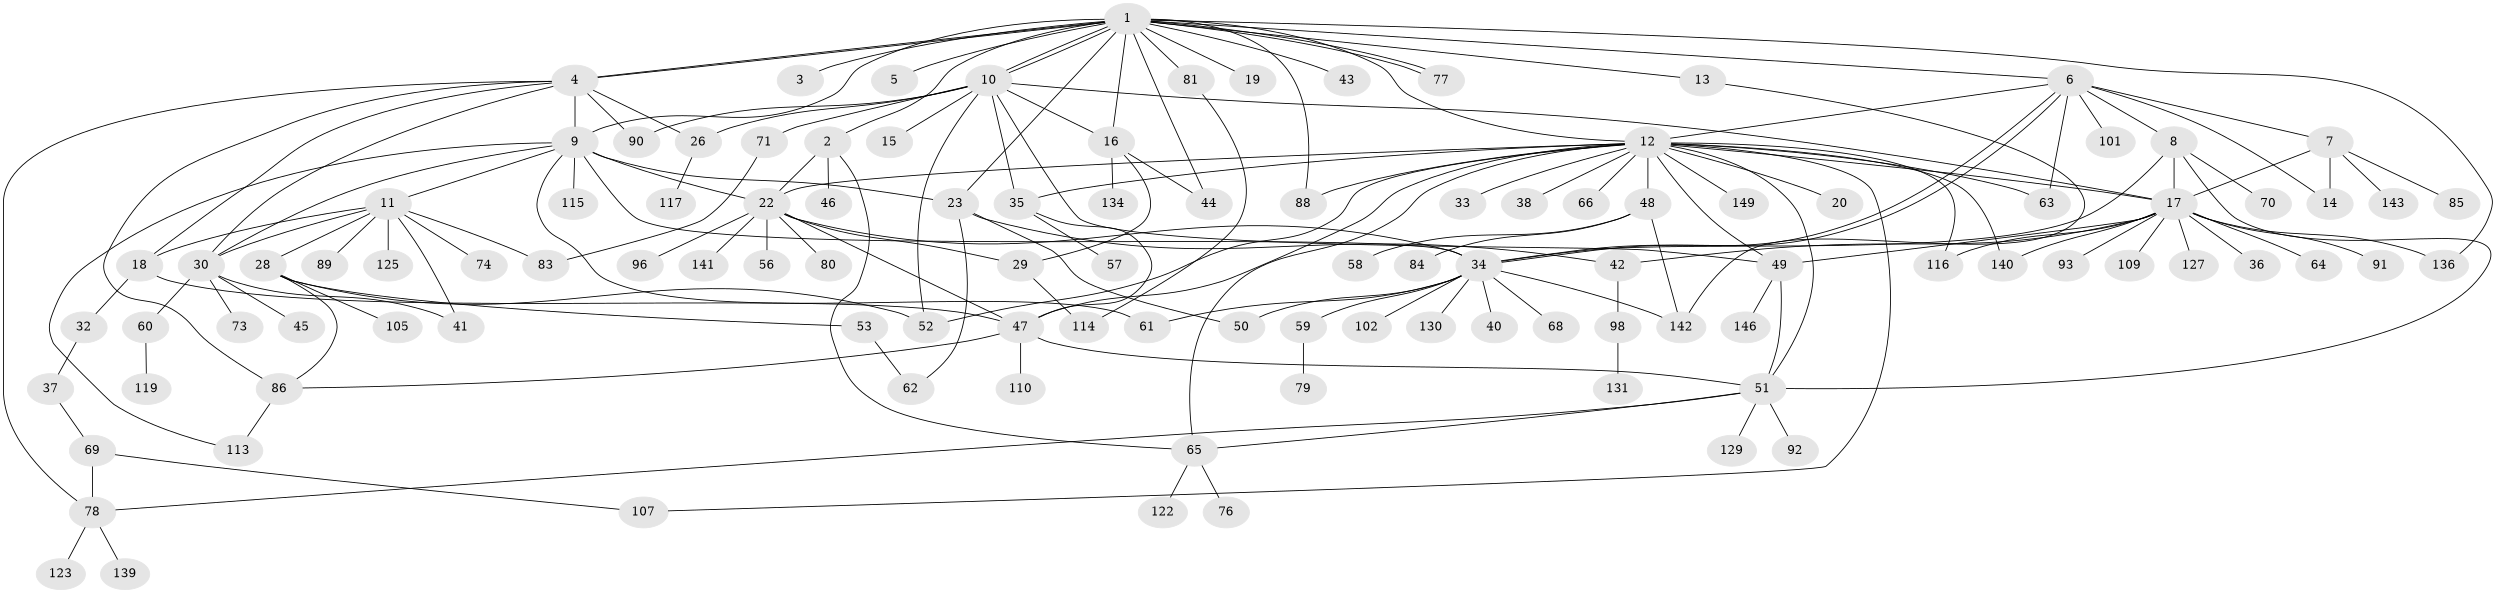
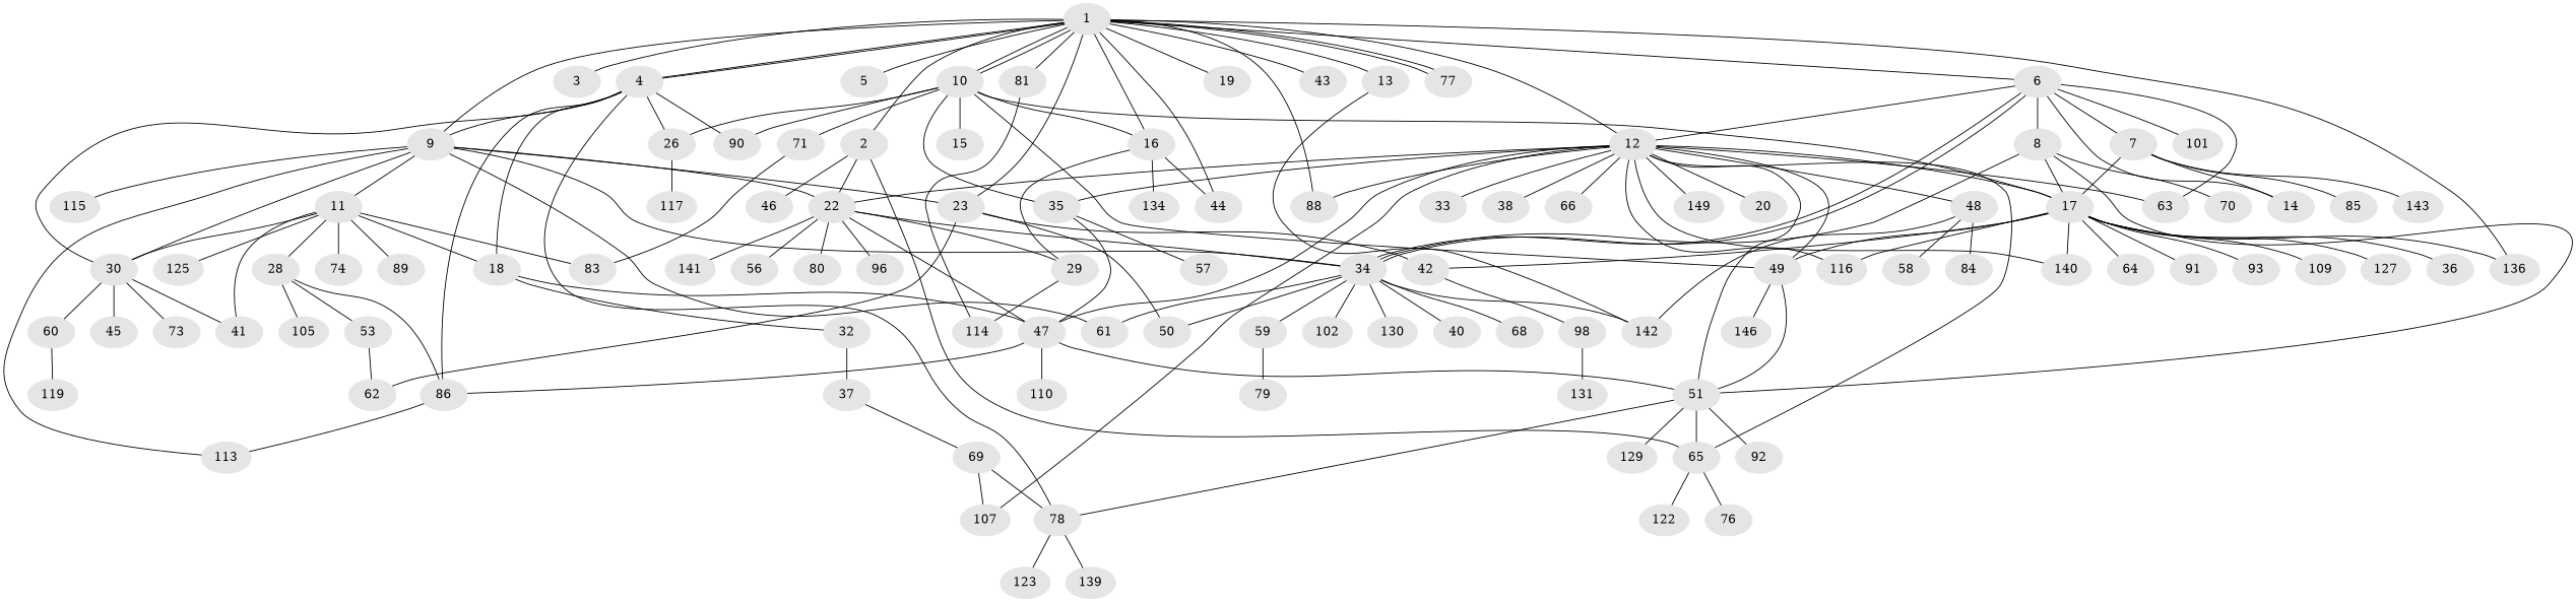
  graph {
    node [color=gray90 style=filled]
    1 [super="+21"]
    2 [super="+126"]
    3
    4 [super="+75"]
    5
    6 [super="+135"]
    9 [super="+108"]
    10 [super="+87"]
    12 [super="+103"]
    13 [super="+25"]
    16 [super="+132"]
    19
    23
    43
    44
    77
    81
    88
    136
    22 [super="+31"]
    46
    65 [super="+118"]
    18 [super="+120"]
    26 [super="+94"]
    30
    78 [super="+95"]
    86 [super="+145"]
    90 [super="+99"]
    7 [super="+133"]
    8 [super="+24"]
    14 [super="+121"]
    34 [super="+128"]
    63
    101
    11 [super="+27"]
    61
    113
    115
    17 [super="+39"]
    15
    35 [super="+148"]
    49 [super="+124"]
-   52 [super="+97"]
    71 [super="+104"]
    51 [super="+144"]
    20
    33
    38
    47 [super="+54"]
    48 [super="+67"]
    66
    107
    116
    140
    149
    142
    29
    134
    42 [super="+55"]
    50
    62
    114
    56
    80
    96
    141
    76
    122
    32
    117
    41 [super="+72"]
    45 [super="+138"]
    60
    73
    123
    139
    85
    143
    70
    40
    59 [super="+147"]
    68
    102
    130
    36
    64
    91
    93
    109
    127
    92
    129
    28 [super="+82"]
    74
    83 [super="+100"]
    89
    125
    57
    146
    53
    105
    110
    58
    84
    98 [super="+112"]
    37 [super="+137"]
    119
    69
    79
    131
    1 -- 2
    1 -- 3
    1 -- 4
    1 -- 4
    1 -- 5
    1 -- 6
    1 -- 9 [weight=2]
    1 -- 10
    1 -- 10
    1 -- 12
    1 -- 13
    1 -- 16
    1 -- 19
    1 -- 23
    1 -- 43
    1 -- 44
    1 -- 77
    1 -- 77
    1 -- 81
    1 -- 88
    1 -- 136
    2 -- 22
    2 -- 46
    2 -- 65
    4 -- 9
    4 -- 18
    4 -- 26
    4 -- 30
    4 -- 78
    4 -- 86
    4 -- 90
    6 -- 12
    6 -- 7
    6 -- 8 [weight=2]
    6 -- 14
    6 -- 34
    6 -- 34
    6 -- 63
    6 -- 101
    9 -- 23
    9 -- 22
    9 -- 30
    9 -- 34 [weight=2]
    9 -- 11
    9 -- 61
    9 -- 113
    9 -- 115
    10 -- 16
    10 -- 26
    10 -- 90
    10 -- 17
    10 -- 15
    10 -- 35
    10 -- 49
-   10 -- 52
    10 -- 71
    12 -- 88
    12 -- 22
    12 -- 65
    12 -- 63
    12 -- 17
    12 -- 35
    12 -- 49
-   12 -- 52
    12 -- 51
    12 -- 20
    12 -- 33
    12 -- 38
    12 -- 47
    12 -- 48
    12 -- 66
    12 -- 107
    12 -- 116
    12 -- 140
    12 -- 149
    13 -- 142
    16 -- 44
    16 -- 29
    16 -- 134
    23 -- 42
    23 -- 50
    23 -- 62
    81 -- 114
    22 -- 34 [weight=2]
    22 -- 47
    22 -- 29
    22 -- 56
    22 -- 80
    22 -- 96
    22 -- 141
    65 -- 76
    65 -- 122
    18 -- 47
    18 -- 32
    26 -- 117
    30 -- 41
    30 -- 45
    30 -- 60
    30 -- 73
    78 -- 123
    78 -- 139
    86 -- 113
    7 -- 14
    7 -- 17
    7 -- 85
    7 -- 143
    8 -- 34
    8 -- 17
    8 -- 51
    8 -- 70
    34 -- 61
    34 -- 142
    34 -- 50
    34 -- 40
    34 -- 59
    34 -- 68
    34 -- 102
    34 -- 130
    11 -- 18
    11 -- 30
    11 -- 41
    11 -- 28
    11 -- 74
    11 -- 83
    11 -- 89
    11 -- 125
    17 -- 136
    17 -- 49
    17 -- 116
    17 -- 140
    17 -- 42
    17 -- 36
    17 -- 64
    17 -- 91
    17 -- 93
    17 -- 109
    17 -- 127
    35 -- 47
    35 -- 57
    49 -- 51
    49 -- 146
    71 -- 83
    51 -- 65
    51 -- 78
    51 -- 92
    51 -- 129
    47 -- 86
    47 -- 51
    47 -- 110
    48 -- 142
    48 -- 58
    48 -- 84
    29 -- 114
    42 -- 98
    32 -- 37
    60 -- 119
    59 -- 79
    28 -- 86
-   28 -- 52
    28 -- 53
    28 -- 105
    53 -- 62
    98 -- 131
    37 -- 69
    69 -- 78
    69 -- 107
  }
